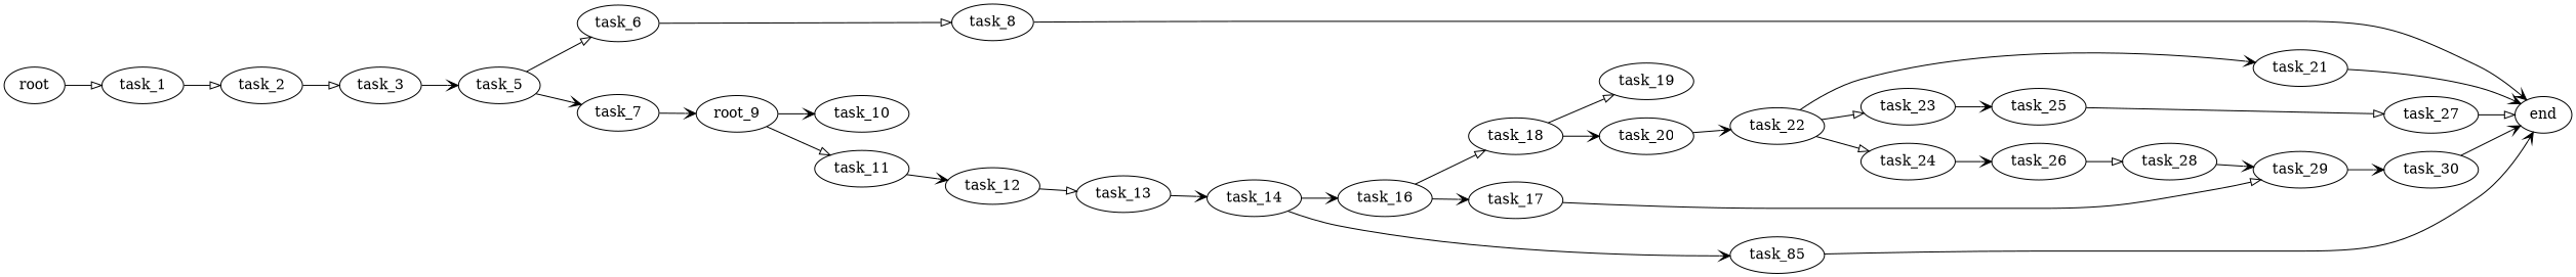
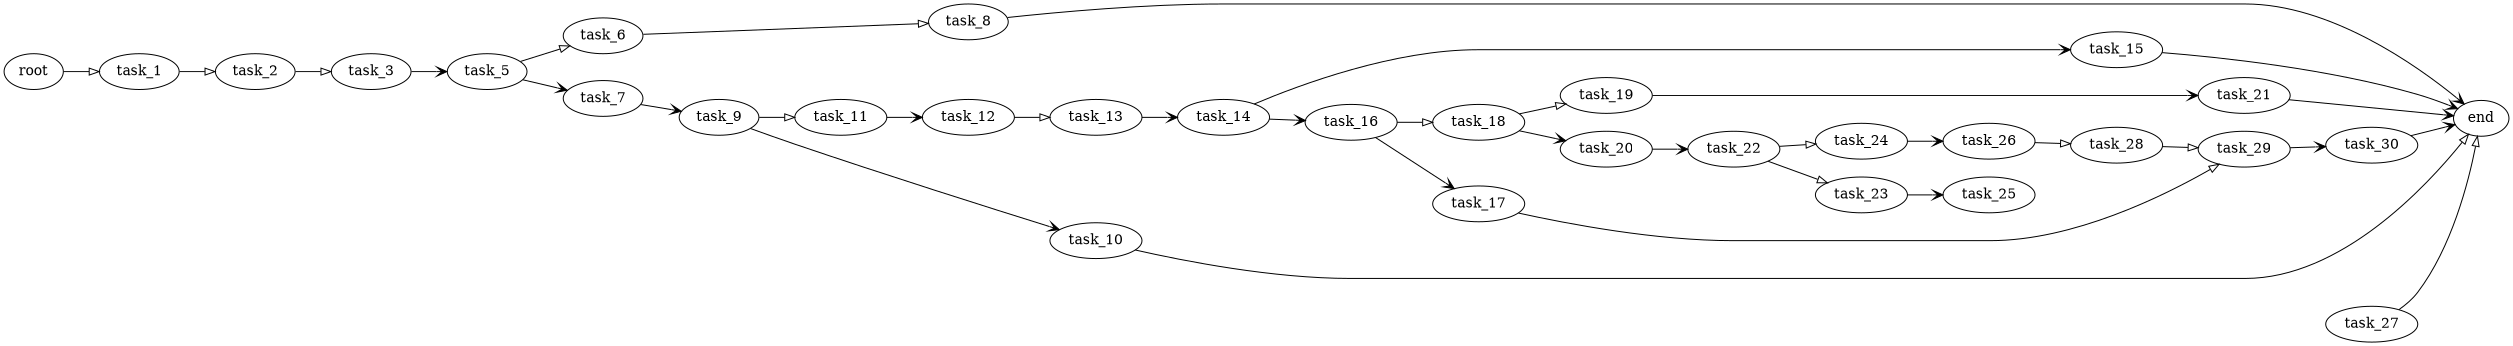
  digraph {
    rankdir=LR
    edge [arrowhead=vee]
    root
    task_1
    task_2
    task_3
    task_5
    task_6
    task_7
    task_8
-   task_9 [label=root_9]
+   task_9
    end
    task_10
    task_11
    task_12
    task_13
    task_14
-   task_15 [label=task_85]
+   task_15
    task_16
    task_17
    task_18
    task_29
    task_19
    task_20
    task_21
    task_22
    task_23
    task_24
    task_25
    task_26
    task_27
    task_28
    task_30
    root -> task_1 [arrowhead=onormal]
    task_1 -> task_2 [arrowhead=onormal]
    task_2 -> task_3 [arrowhead=onormal]
    task_3 -> task_5
    task_5 -> task_6 [arrowhead=onormal]
    task_5 -> task_7
    task_6 -> task_8 [arrowhead=onormal]
    task_7 -> task_9
    task_8 -> end
    task_9 -> task_10
    task_9 -> task_11 [arrowhead=onormal]
+   task_10 -> end [arrowhead=onormal]
    task_11 -> task_12
    task_12 -> task_13 [arrowhead=onormal]
    task_13 -> task_14
    task_14 -> task_15
    task_14 -> task_16
    task_15 -> end
    task_16 -> task_17
    task_16 -> task_18 [arrowhead=onormal]
    task_17 -> task_29 [arrowhead=onormal]
    task_18 -> task_19 [arrowhead=onormal]
    task_18 -> task_20
    task_29 -> task_30
-   task_22 -> task_21
+   task_19 -> task_21
    task_20 -> task_22
    task_21 -> end
    task_22 -> task_23 [arrowhead=onormal]
    task_22 -> task_24 [arrowhead=onormal]
    task_23 -> task_25
    task_24 -> task_26
-   task_25 -> task_27 [arrowhead=onormal]
    task_26 -> task_28 [arrowhead=onormal]
    task_27 -> end [arrowhead=onormal]
-   task_28 -> task_29
+   task_28 -> task_29 [arrowhead=onormal]
    task_30 -> end
  }
